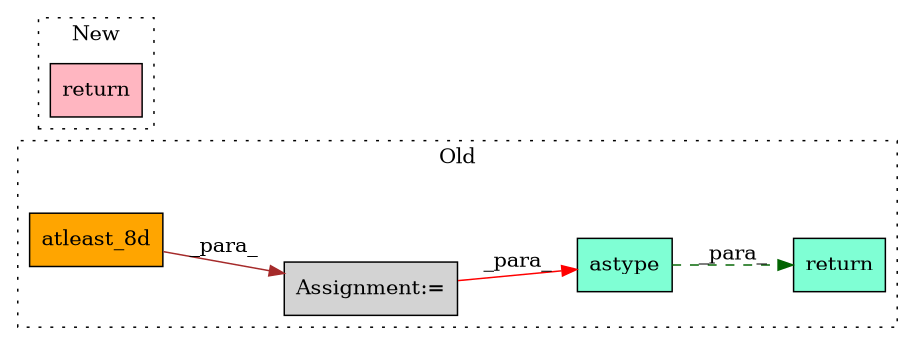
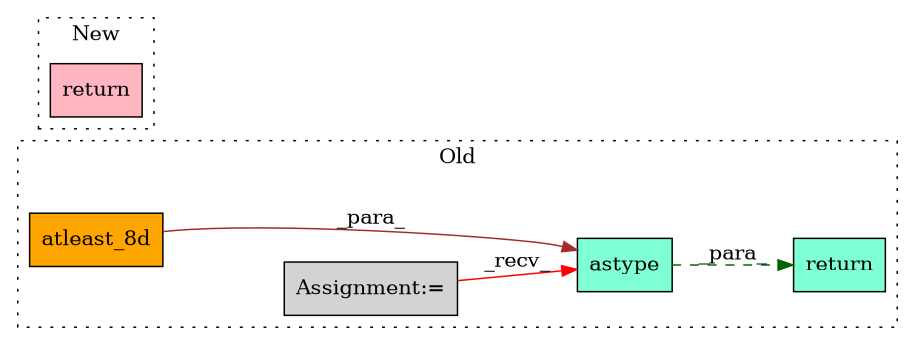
  digraph {
    rankdir=LR
    node [a=32 fillcolor=aquamarine l=7 shape=box style=filled]
    edge [style=solid]
    n1 [fillcolor=orange l="11,1" label=atleast_8d s="1048,1072"]
    n2 [a=41 label=return s=1179]
    n3 [a=7 fillcolor=lightgrey l=1 label="Assignment:=" s=1041]
    n4 [l="7,1" label=astype s="1198,1208"]
    n5 [a=41 fillcolor=lightpink label=return s=1140]
    subgraph cluster_1 {
      label=Old
      style=dotted
      n1
      n2
      n3
      n4
    }
    subgraph cluster_2 {
      label=New
      style=dotted
      n5
    }
-   n1 -> n3 [color=brown label=_para_]
-   n3 -> n4 [color=red label=_para_]
+   n1 -> n4 [color=brown label=_para_]
+   n3 -> n4 [color=red label=_recv_]
    n4 -> n2 [color=darkgreen label=_para_ style=dashed]
  }
